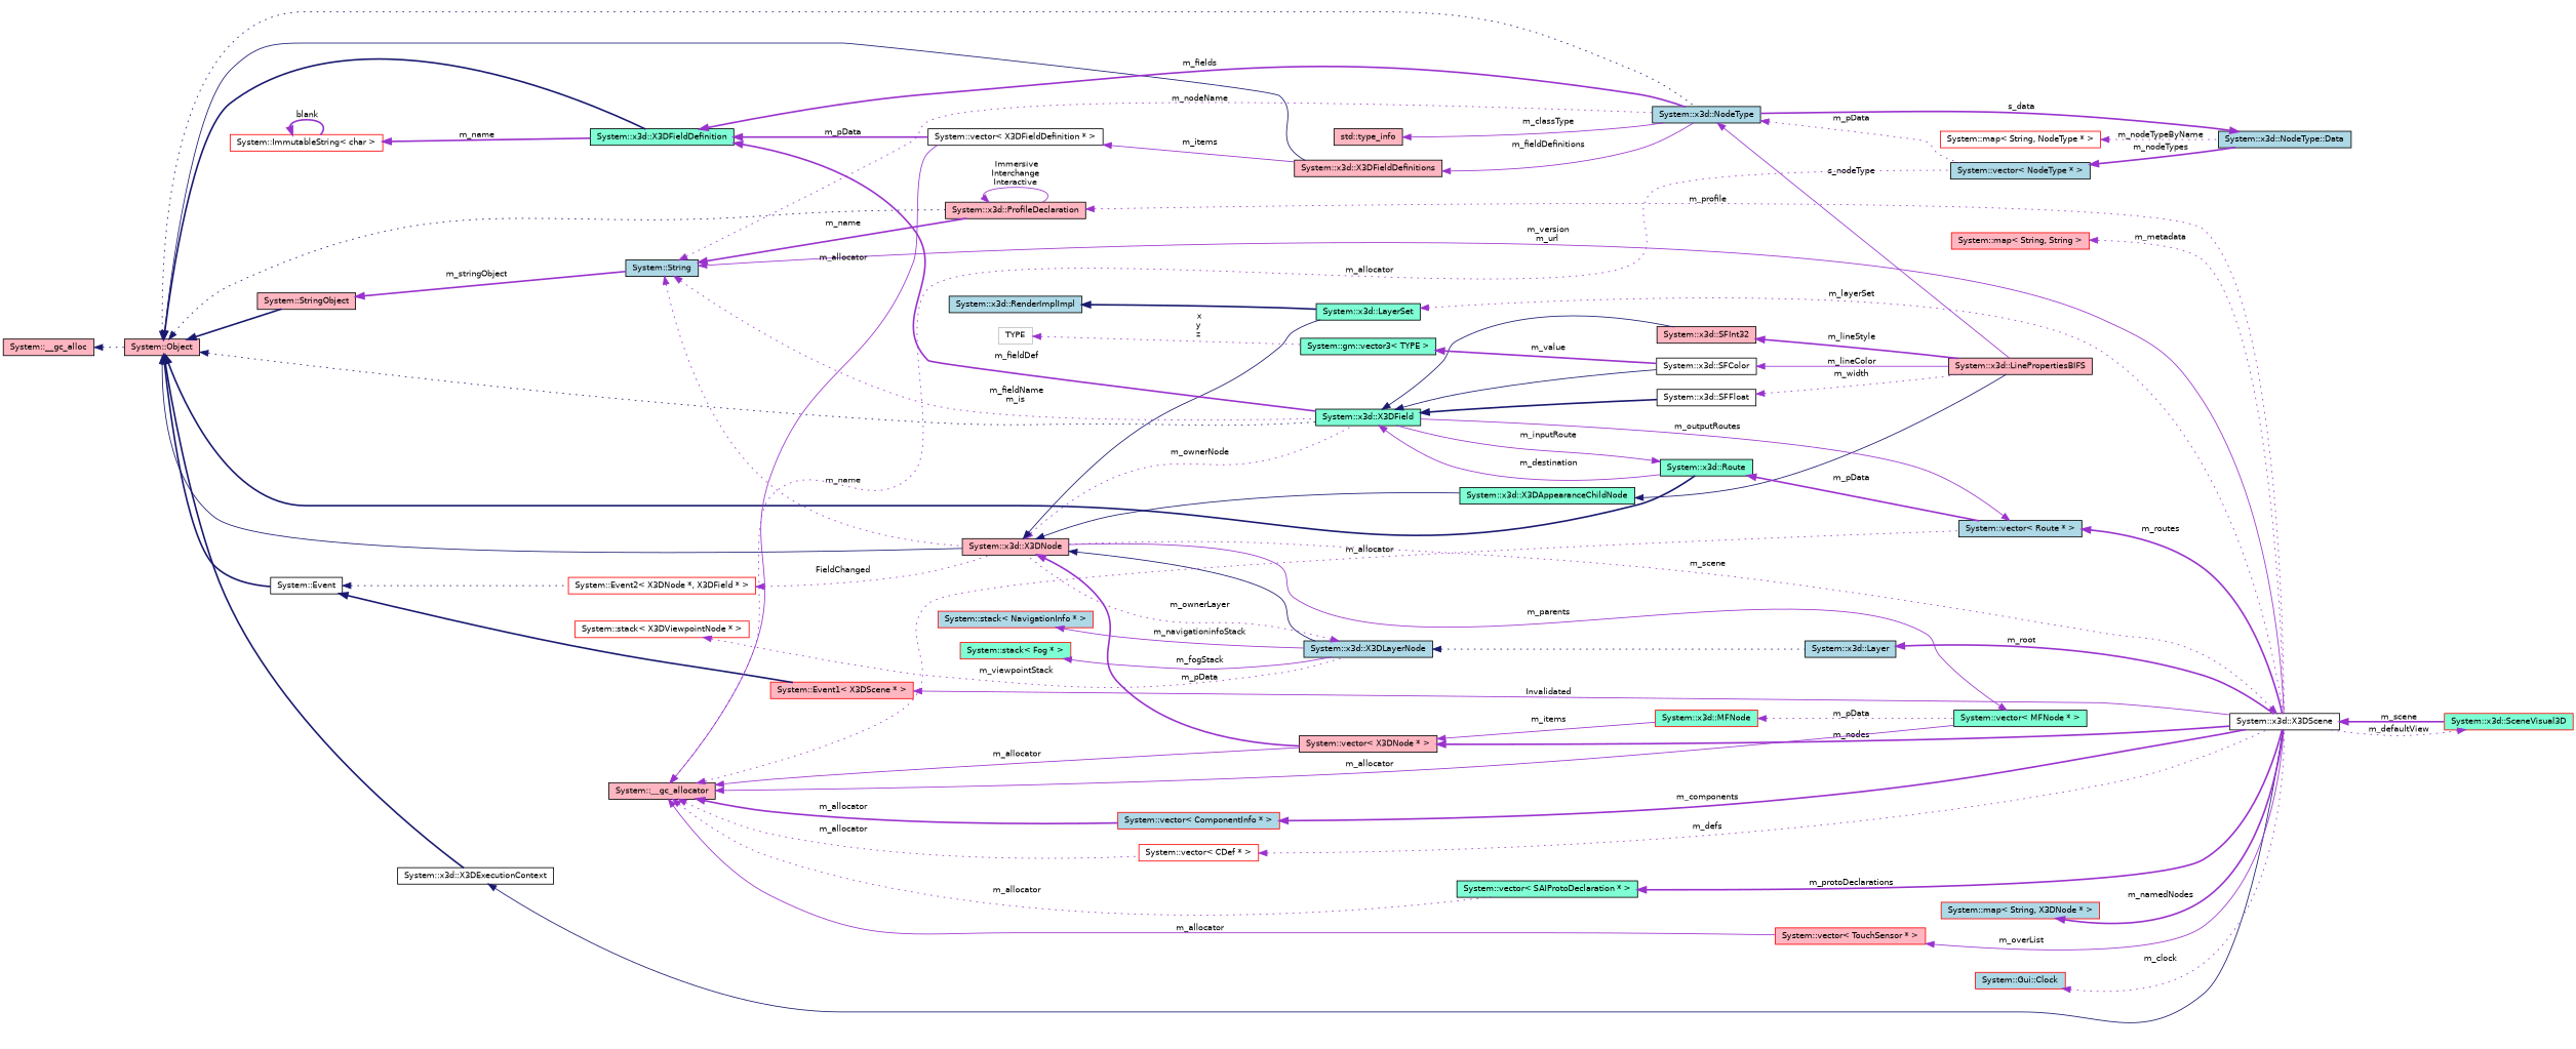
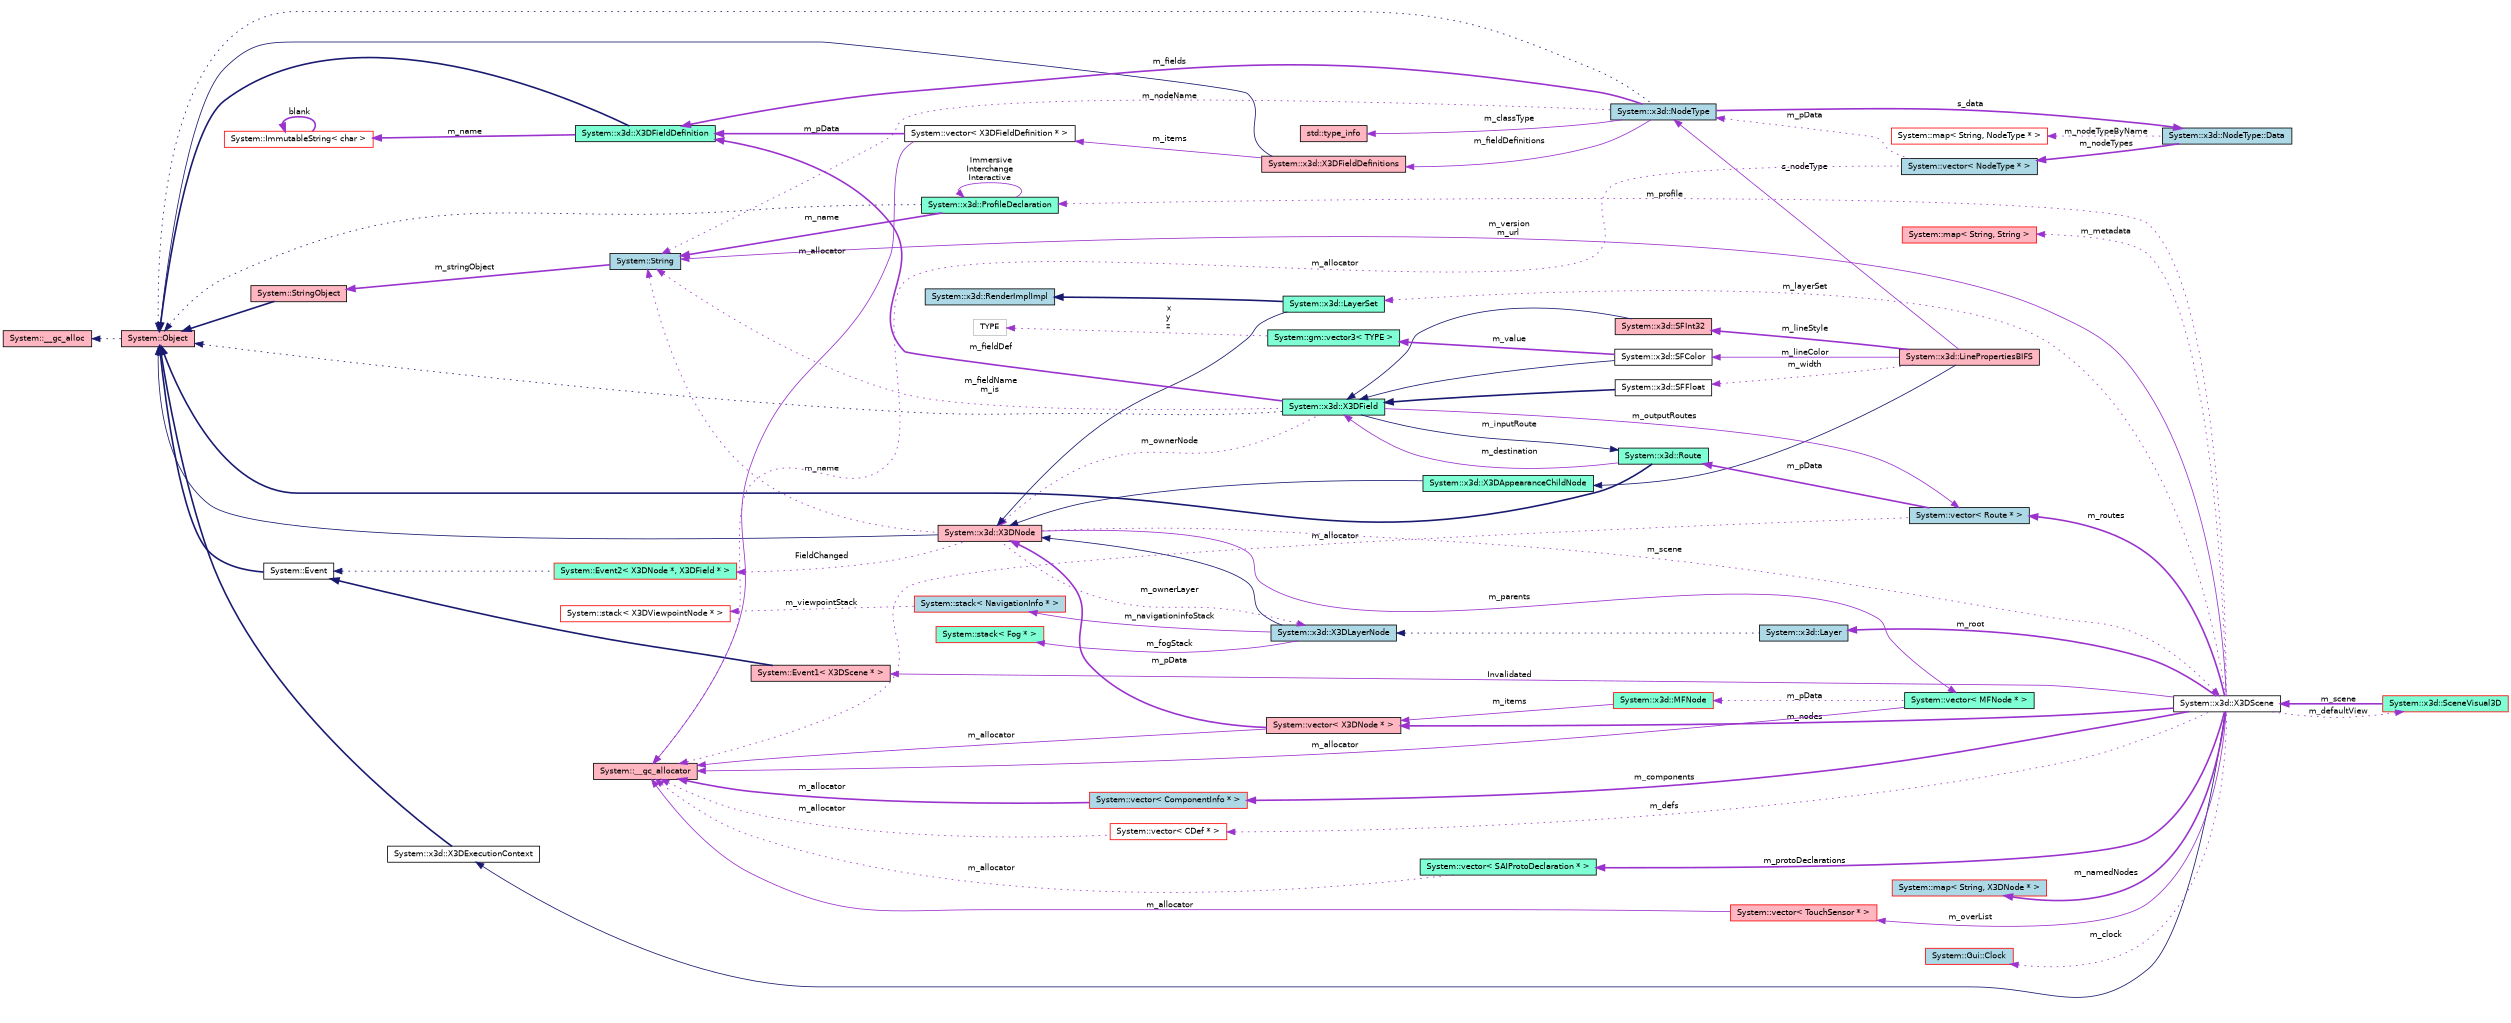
  digraph {
    rankdir=LR
    node [color=black fillcolor=lightpink fontname=Helvetica fontsize=10 shape=record style=filled]
    edge [color=darkorchid3 dir=back fontname=Helvetica fontsize=10 labelfontname=Helvetica labelfontsize=10 style=solid]
    n1 [fontcolor=black height=0.2 label="System::x3d::LinePropertiesBIFS" width=0.4]
    n2 [fillcolor=aquamarine height=0.2 label="System::x3d::X3DAppearanceChildNode" width=0.4]
    n3 [height=0.2 label="System::x3d::X3DNode" width=0.4]
    n4 [fillcolor=lightblue height=0.2 label="System::x3d::X3DLayerNode" width=0.4]
    n5 [height=0.2 label="System::vector\< X3DNode * \>" width=0.4]
    n6 [fillcolor=aquamarine height=0.2 label="System::x3d::X3DField" width=0.4]
    n7 [fillcolor=aquamarine height=0.2 label="System::x3d::LayerSet" width=0.4]
    n8 [fillcolor=lightblue height=0.2 label="System::x3d::Layer" width=0.4]
    n9 [color=red fillcolor=aquamarine height=0.2 label="System::x3d::MFNode" width=0.4]
    n10 [fillcolor=white height=0.2 label="System::x3d::X3DScene" width=0.4]
    n11 [fillcolor=aquamarine height=0.2 label="System::x3d::Route" width=0.4]
    n12 [fillcolor=white height=0.2 label="System::x3d::SFFloat" width=0.4]
    n13 [fillcolor=white height=0.2 label="System::x3d::SFColor" width=0.4]
    n14 [height=0.2 label="System::x3d::SFInt32" width=0.4]
    n15 [height=0.2 label="System::Object" width=0.4]
    n16 [fillcolor=white height=0.2 label="System::x3d::X3DExecutionContext" width=0.4]
    n17 [fillcolor=white height=0.2 label="System::Event" width=0.4]
    n18 [fillcolor=aquamarine height=0.2 label="System::x3d::X3DFieldDefinition" width=0.4]
    n19 [height=0.2 label="System::StringObject" width=0.4]
-   n20 [height=0.2 label="System::x3d::ProfileDeclaration" width=0.4]
+   n20 [fillcolor=aquamarine height=0.2 label="System::x3d::ProfileDeclaration" width=0.4]
    n21 [fillcolor=lightblue height=0.2 label="System::x3d::NodeType" width=0.4]
    n22 [height=0.2 label="System::x3d::X3DFieldDefinitions" width=0.4]
-   n23 [color=red height=0.2 label="System::Event1\< X3DScene * \>" width=0.4]
-   n24 [color=red fillcolor=white height=0.2 label="System::Event2\< X3DNode *, X3DField * \>" width=0.4]
+   n23 [height=0.2 label="System::Event1\< X3DScene * \>" width=0.4]
+   n24 [color=red fillcolor=aquamarine height=0.2 label="System::Event2\< X3DNode *, X3DField * \>" width=0.4]
    n25 [fillcolor=lightblue height=0.2 label="System::vector\< Route * \>" width=0.4]
    n26 [fillcolor=white height=0.2 label="System::vector\< X3DFieldDefinition * \>" width=0.4]
    n27 [fillcolor=lightblue height=0.2 label="System::String" width=0.4]
    n28 [fillcolor=lightblue height=0.2 label="System::vector\< NodeType * \>" width=0.4]
    n29 [height=0.2 label="System::__gc_alloc" width=0.4]
    n30 [fillcolor=lightblue height=0.2 label="System::x3d::RenderImplImpl" width=0.4]
    n31 [color=red fillcolor=lightblue height=0.2 label="System::stack\< NavigationInfo * \>" width=0.4]
    n32 [color=red fillcolor=white height=0.2 label="System::stack\< X3DViewpointNode * \>" width=0.4]
    n33 [color=red fillcolor=aquamarine height=0.2 label="System::stack\< Fog * \>" width=0.4]
    n34 [fillcolor=aquamarine height=0.2 label="System::vector\< MFNode * \>" width=0.4]
    n35 [height=0.2 label="System::__gc_allocator" width=0.4]
    n36 [color=red fillcolor=white height=0.2 label="System::vector\< CDef * \>" width=0.4]
    n37 [fillcolor=aquamarine height=0.2 label="System::vector\< SAIProtoDeclaration * \>" width=0.4]
    n38 [color=red height=0.2 label="System::vector\< TouchSensor * \>" width=0.4]
    n39 [color=red fillcolor=lightblue height=0.2 label="System::vector\< ComponentInfo * \>" width=0.4]
    n40 [fillcolor=lightblue height=0.2 label="System::x3d::NodeType::Data" width=0.4]
    n41 [color=red fillcolor=aquamarine height=0.2 label="System::x3d::SceneVisual3D" width=0.4]
    n42 [color=red fillcolor=lightblue height=0.2 label="System::map\< String, X3DNode * \>" width=0.4]
    n43 [color=red fillcolor=lightblue height=0.2 label="System::Gui::Clock" width=0.4]
    n44 [color=red height=0.2 label="System::map\< String, String \>" width=0.4]
    n45 [color=red fillcolor=white height=0.2 label="System::ImmutableString\< char \>" width=0.4]
    n46 [fillcolor=aquamarine height=0.2 label="System::gm::vector3\< TYPE \>" width=0.4]
    n47 [color=grey75 fillcolor=white height=0.2 label=TYPE width=0.4]
    n48 [color=red fillcolor=white height=0.2 label="System::map\< String, NodeType * \>" width=0.4]
    n49 [height=0.2 label="std::type_info" width=0.4]
    n2 -> n1 [color=midnightblue]
    n3 -> n2 [color=midnightblue]
    n3 -> n4 [color=midnightblue]
    n3 -> n5 [label=" m_pData" style=bold]
    n3 -> n6 [label=" m_ownerNode" style=dotted]
    n3 -> n7 [color=midnightblue]
    n4 -> n3 [label=" m_ownerLayer" style=dotted]
    n4 -> n8 [color=midnightblue style=dotted]
    n5 -> n9 [label=" m_items"]
    n5 -> n10 [label=" m_nodes" style=bold]
    n6 -> n11 [label=" m_destination"]
    n6 -> n12 [color=midnightblue style=bold]
    n6 -> n13 [color=midnightblue]
    n6 -> n14 [color=midnightblue]
    n7 -> n10 [label=" m_layerSet" style=dotted]
    n8 -> n10 [label=" m_root" style=bold]
    n9 -> n34 [label=" m_pData" style=dotted]
    n10 -> n3 [label=" m_scene" style=dotted]
    n10 -> n41 [label=" m_scene" style=bold]
-   n11 -> n6 [label=" m_inputRoute"]
+   n11 -> n6 [color=midnightblue label=" m_inputRoute"]
    n11 -> n25 [label=" m_pData" style=bold]
    n12 -> n1 [label=" m_width" style=dotted]
    n13 -> n1 [label=" m_lineColor"]
    n14 -> n1 [label=" m_lineStyle" style=bold]
    n15 -> n3 [color=midnightblue]
    n15 -> n6 [color=midnightblue style=dotted]
    n15 -> n11 [color=midnightblue style=bold]
    n15 -> n16 [color=midnightblue style=bold]
    n15 -> n17 [color=midnightblue style=bold]
    n15 -> n18 [color=midnightblue style=bold]
    n15 -> n19 [color=midnightblue style=bold]
    n15 -> n20 [color=midnightblue style=dotted]
    n15 -> n21 [color=midnightblue style=dotted]
    n15 -> n22 [color=midnightblue]
    n16 -> n10 [color=midnightblue]
    n17 -> n23 [color=midnightblue style=bold]
    n17 -> n24 [color=midnightblue style=dotted]
    n18 -> n6 [label=" m_fieldDef" style=bold]
    n18 -> n21 [label=" m_fields" style=bold]
    n18 -> n26 [label=" m_pData" style=bold]
    n19 -> n27 [label=" m_stringObject" style=bold]
    n20 -> n10 [label=" m_profile" style=dotted]
    n20 -> n20 [label=" Immersive\nInterchange\nInteractive"]
    n21 -> n1 [label=" s_nodeType"]
    n21 -> n28 [label=" m_pData" style=dotted]
    n22 -> n21 [label=" m_fieldDefinitions"]
    n23 -> n10 [label=" Invalidated"]
    n24 -> n3 [label=" FieldChanged" style=dotted]
    n25 -> n6 [label=" m_outputRoutes"]
    n25 -> n10 [label=" m_routes" style=bold]
    n26 -> n22 [label=" m_items"]
    n27 -> n3 [label=" m_name" style=dotted]
    n27 -> n6 [label=" m_fieldName\nm_is" style=dotted]
    n27 -> n10 [label=" m_version\nm_url"]
    n27 -> n20 [label=" m_name" style=bold]
    n27 -> n21 [label=" m_nodeName" style=dotted]
    n28 -> n40 [label=" m_nodeTypes" style=bold]
    n29 -> n15 [color=midnightblue style=dotted]
    n30 -> n7 [color=midnightblue style=bold]
    n31 -> n4 [label=" m_navigationinfoStack"]
-   n32 -> n4 [label=" m_viewpointStack" style=dotted]
+   n32 -> n31 [label=" m_viewpointStack" style=dotted]
    n33 -> n4 [label=" m_fogStack"]
    n34 -> n3 [label=" m_parents"]
    n35 -> n5 [label=" m_allocator"]
    n35 -> n25 [label=" m_allocator" style=dotted]
    n35 -> n26 [label=" m_allocator"]
    n35 -> n28 [label=" m_allocator" style=dotted]
    n35 -> n34 [label=" m_allocator"]
    n35 -> n36 [label=" m_allocator" style=dotted]
    n35 -> n37 [label=" m_allocator" style=dotted]
    n35 -> n38 [label=" m_allocator"]
    n35 -> n39 [label=" m_allocator" style=bold]
    n36 -> n10 [label=" m_defs" style=dotted]
    n37 -> n10 [label=" m_protoDeclarations" style=bold]
    n38 -> n10 [label=" m_overList"]
    n39 -> n10 [label=" m_components" style=bold]
    n40 -> n21 [label=" s_data" style=bold]
    n41 -> n10 [label=" m_defaultView" style=dotted]
    n42 -> n10 [label=" m_namedNodes" style=bold]
    n43 -> n10 [label=" m_clock" style=dotted]
    n44 -> n10 [label=" m_metadata" style=dotted]
    n45 -> n18 [label=" m_name" style=bold]
    n45 -> n45 [label=" blank" style=bold]
    n46 -> n13 [label=" m_value" style=bold]
    n47 -> n46 [label=" x\ny\nz" style=dotted]
    n48 -> n40 [label=" m_nodeTypeByName" style=dotted]
    n49 -> n21 [label=" m_classType"]
  }
